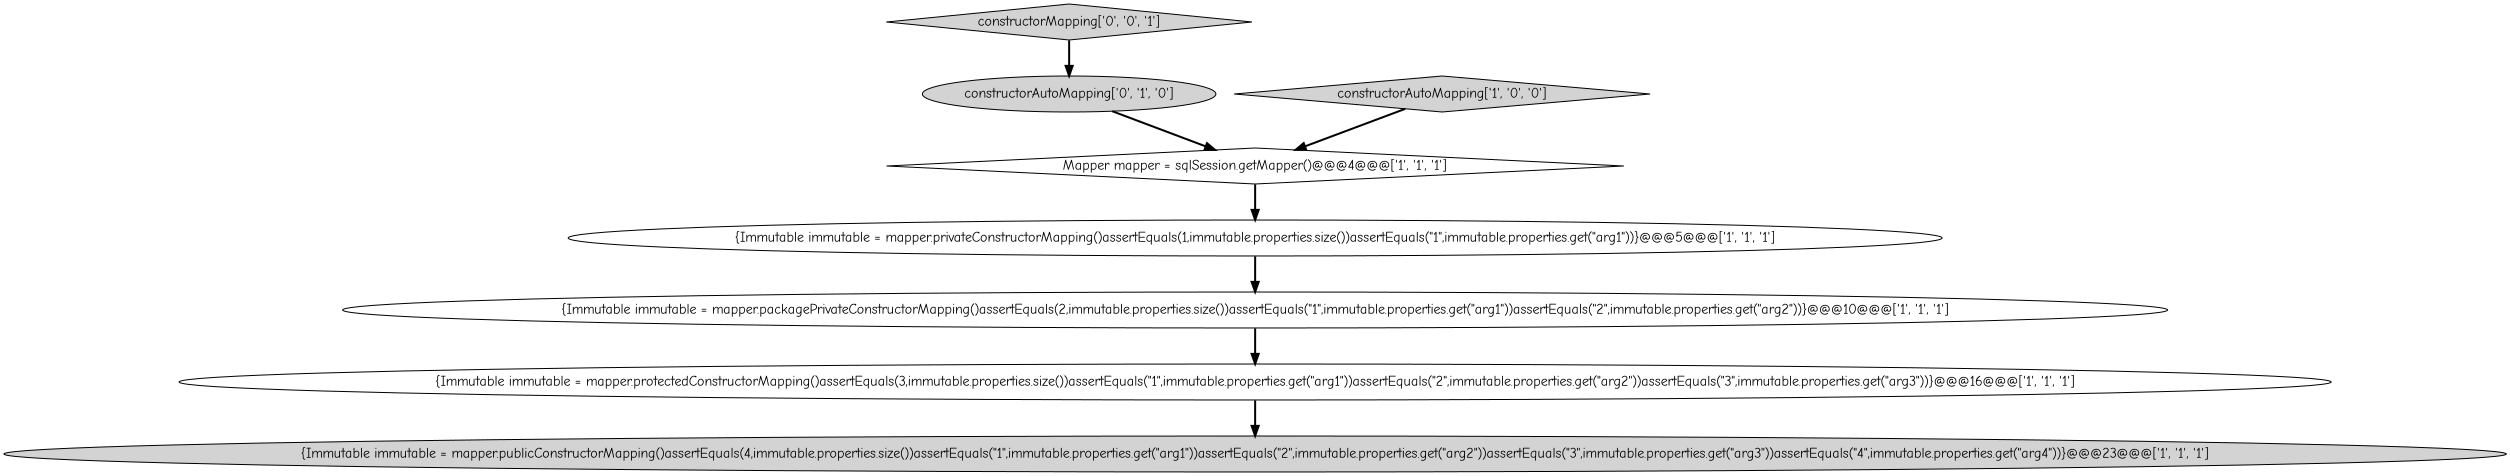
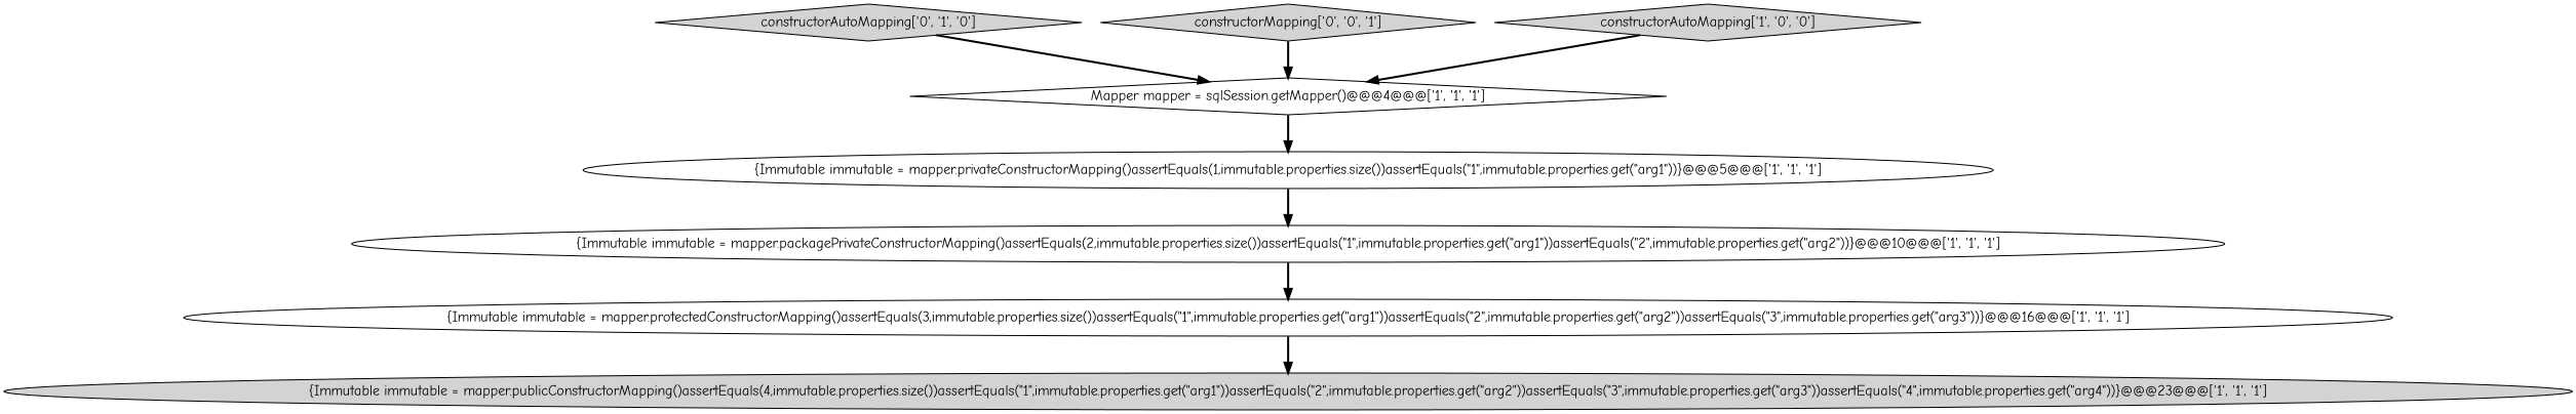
  digraph {
    fontname="Comic Neue"
    node [fillcolor=white fontname="Comic Neue" shape=ellipse style=filled]
    edge [fontname="Comic Neue" style=bold]
    n1 [label="{Immutable immutable = mapper.protectedConstructorMapping()assertEquals(3,immutable.properties.size())assertEquals(\"1\",immutable.properties.get(\"arg1\"))assertEquals(\"2\",immutable.properties.get(\"arg2\"))assertEquals(\"3\",immutable.properties.get(\"arg3\"))}@@@16@@@['1', '1', '1']"]
    n2 [fillcolor=lightgray label="{Immutable immutable = mapper.publicConstructorMapping()assertEquals(4,immutable.properties.size())assertEquals(\"1\",immutable.properties.get(\"arg1\"))assertEquals(\"2\",immutable.properties.get(\"arg2\"))assertEquals(\"3\",immutable.properties.get(\"arg3\"))assertEquals(\"4\",immutable.properties.get(\"arg4\"))}@@@23@@@['1', '1', '1']"]
    n3 [label="{Immutable immutable = mapper.packagePrivateConstructorMapping()assertEquals(2,immutable.properties.size())assertEquals(\"1\",immutable.properties.get(\"arg1\"))assertEquals(\"2\",immutable.properties.get(\"arg2\"))}@@@10@@@['1', '1', '1']"]
-   n4 [fillcolor=lightgray label="constructorAutoMapping['0', '1', '0']"]
+   n4 [fillcolor=lightgray label="constructorAutoMapping['0', '1', '0']" shape=diamond]
    n5 [label="Mapper mapper = sqlSession.getMapper()@@@4@@@['1', '1', '1']" shape=diamond]
    n6 [label="{Immutable immutable = mapper.privateConstructorMapping()assertEquals(1,immutable.properties.size())assertEquals(\"1\",immutable.properties.get(\"arg1\"))}@@@5@@@['1', '1', '1']"]
    n7 [fillcolor=lightgray label="constructorMapping['0', '0', '1']" shape=diamond]
    n8 [fillcolor=lightgray label="constructorAutoMapping['1', '0', '0']" shape=diamond]
    n1 -> n2
    n3 -> n1
    n4 -> n5
    n5 -> n6
    n6 -> n3
-   n7 -> n4
+   n7 -> n5
    n8 -> n5
  }
